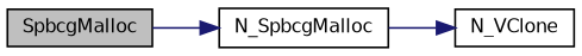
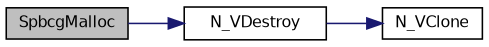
  digraph {
    rankdir=LR
    node [color=black fillcolor=white fontname=Helvetica fontsize=10 shape=record style=filled]
    edge [color=midnightblue fontname=Helvetica fontsize=10 labelfontname=Helvetica labelfontsize=10 style=solid]
    n1 [fillcolor=grey75 fontcolor=black height=0.2 label=SpbcgMalloc width=0.4]
-   n2 [height=0.2 label=N_SpbcgMalloc width=0.4]
+   n2 [height=0.2 label=N_VDestroy width=0.4]
    n3 [height=0.2 label=N_VClone width=0.4]
    n1 -> n2
    n2 -> n3
  }
